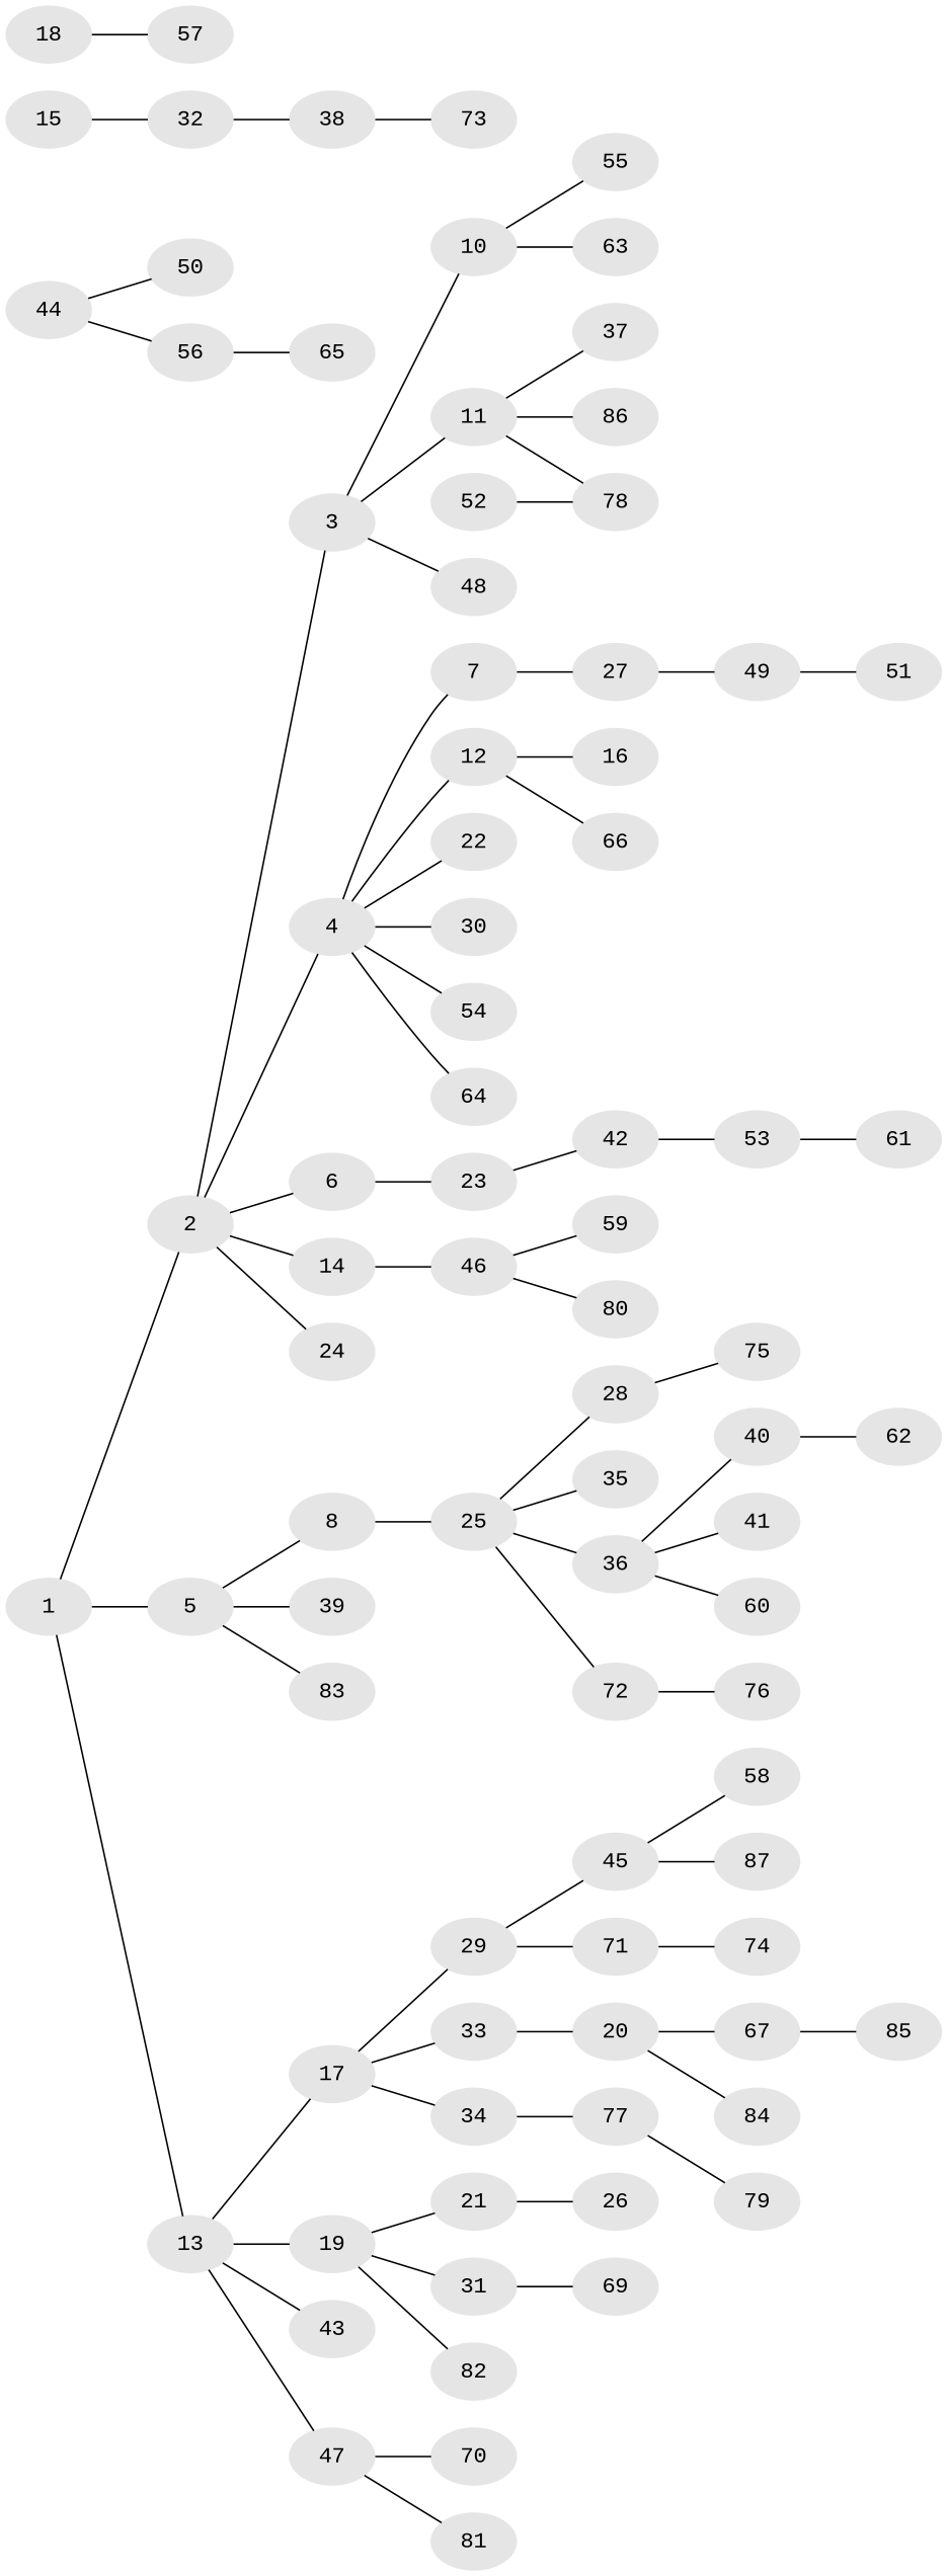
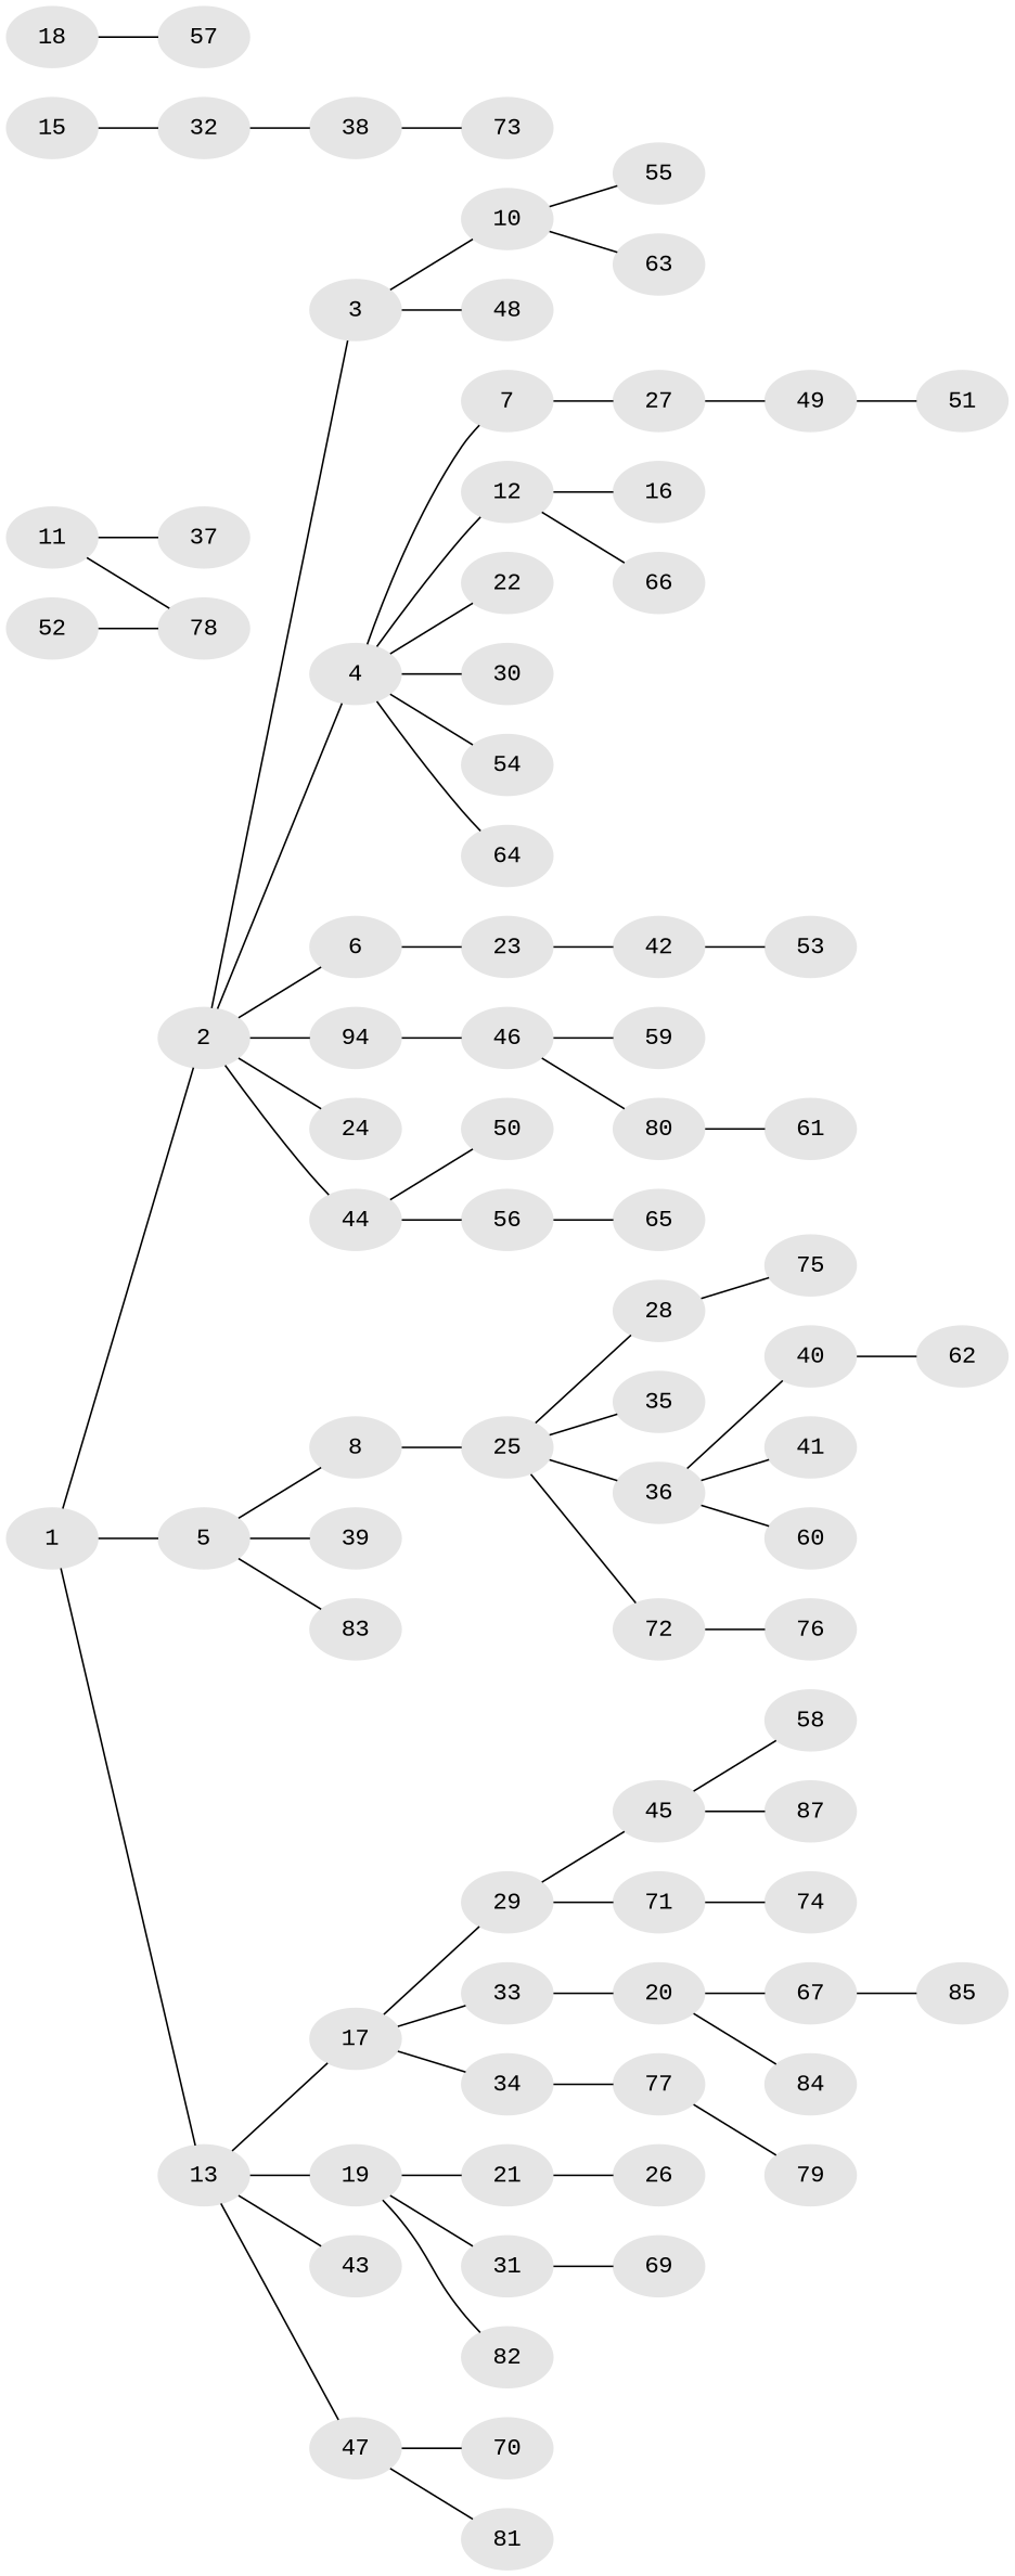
  graph {
    fontname="Liberation Mono"
    rankdir=LR
    node [color=gray90 fontname="Liberation Mono" style=filled]
    edge [fontname="Liberation Mono"]
    1
    2
    5
    13
    3
    4
    6
-   14
+   14 [label=94]
    24
    44
    8
    39
    83
    17
    19
    43
    47
    10
    11
    48
    7
    12
    22
    30
    54
    64
    23
    46
    50
    56
    55
    63
    37
-   86
    78
    27
    16
    66
    25
    42
    15
    32
    49
    28
    35
    36
    72
    18
    57
    52
    29
    33
    34
    21
    31
    82
    70
    81
    59
    80
    38
    20
    67
    84
    45
    71
    77
    26
    69
    85
    53
    75
    40
    41
    60
    76
    51
    58
    87
    74
    73
    79
    62
    61
    65
    1 -- 2
    1 -- 5
    1 -- 13
    2 -- 3
    2 -- 4
    2 -- 6
    2 -- 14
    2 -- 24
+   2 -- 44
    5 -- 8
    5 -- 39
    5 -- 83
    13 -- 17
    13 -- 19
    13 -- 43
    13 -- 47
    3 -- 10
-   3 -- 11
    3 -- 48
    4 -- 7
    4 -- 12
    4 -- 22
    4 -- 30
    4 -- 54
    4 -- 64
    6 -- 23
    14 -- 46
    44 -- 50
    44 -- 56
    8 -- 25
    17 -- 29
    17 -- 33
    17 -- 34
    19 -- 21
    19 -- 31
    19 -- 82
    47 -- 70
    47 -- 81
    10 -- 55
    10 -- 63
    11 -- 37
-   11 -- 86
    11 -- 78
    7 -- 27
    12 -- 16
    12 -- 66
    23 -- 42
    46 -- 59
    46 -- 80
    56 -- 65
    27 -- 49
    25 -- 28
    25 -- 35
    25 -- 36
    25 -- 72
    42 -- 53
    15 -- 32
    32 -- 38
    49 -- 51
    28 -- 75
    36 -- 40
    36 -- 41
    36 -- 60
    72 -- 76
    18 -- 57
    52 -- 78
    29 -- 45
    29 -- 71
    33 -- 20
    34 -- 77
    21 -- 26
    31 -- 69
    38 -- 73
    20 -- 67
    20 -- 84
    67 -- 85
    45 -- 58
    45 -- 87
    71 -- 74
    77 -- 79
-   53 -- 61
+   80 -- 61
    40 -- 62
  }
